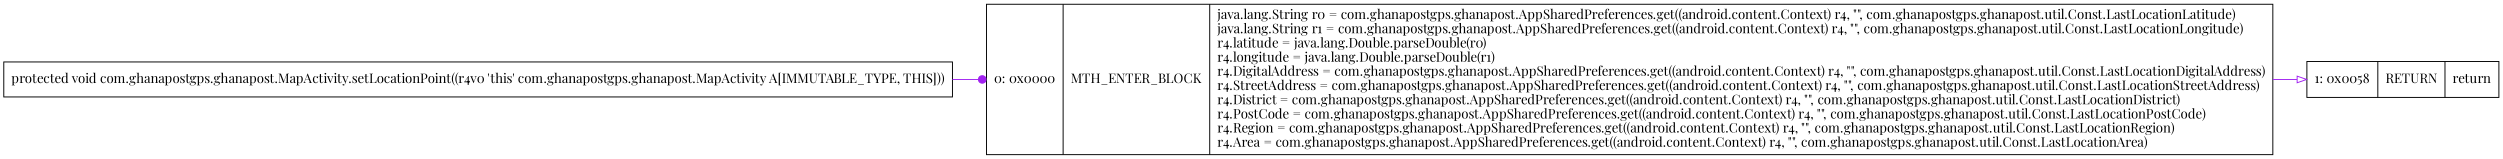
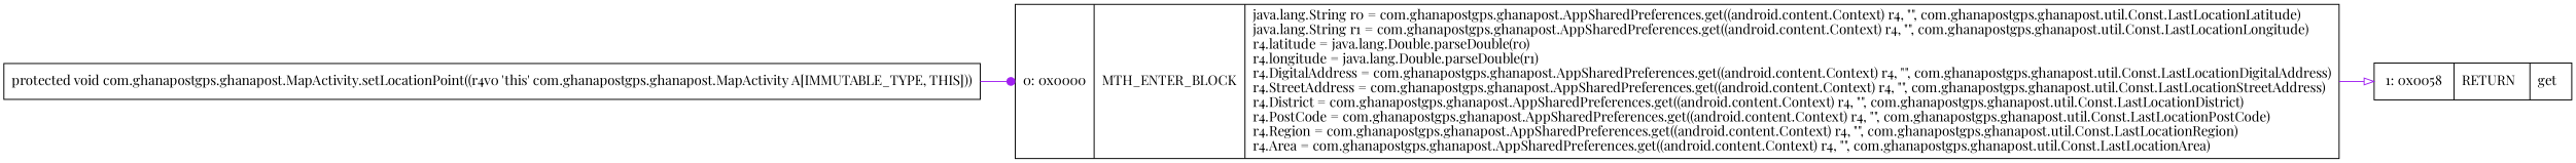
  digraph {
    rankdir=LR
    fontname="Playfair Display"
    node [shape=record fontname="Playfair Display"]
    edge [color=purple fontname="Playfair Display"]
    n1 [label="{0\:\ 0x0000|MTH_ENTER_BLOCK\l|java.lang.String r0 = com.ghanapostgps.ghanapost.AppSharedPreferences.get((android.content.Context) r4, \"\", com.ghanapostgps.ghanapost.util.Const.LastLocationLatitude)\ljava.lang.String r1 = com.ghanapostgps.ghanapost.AppSharedPreferences.get((android.content.Context) r4, \"\", com.ghanapostgps.ghanapost.util.Const.LastLocationLongitude)\lr4.latitude = java.lang.Double.parseDouble(r0)\lr4.longitude = java.lang.Double.parseDouble(r1)\lr4.DigitalAddress = com.ghanapostgps.ghanapost.AppSharedPreferences.get((android.content.Context) r4, \"\", com.ghanapostgps.ghanapost.util.Const.LastLocationDigitalAddress)\lr4.StreetAddress = com.ghanapostgps.ghanapost.AppSharedPreferences.get((android.content.Context) r4, \"\", com.ghanapostgps.ghanapost.util.Const.LastLocationStreetAddress)\lr4.District = com.ghanapostgps.ghanapost.AppSharedPreferences.get((android.content.Context) r4, \"\", com.ghanapostgps.ghanapost.util.Const.LastLocationDistrict)\lr4.PostCode = com.ghanapostgps.ghanapost.AppSharedPreferences.get((android.content.Context) r4, \"\", com.ghanapostgps.ghanapost.util.Const.LastLocationPostCode)\lr4.Region = com.ghanapostgps.ghanapost.AppSharedPreferences.get((android.content.Context) r4, \"\", com.ghanapostgps.ghanapost.util.Const.LastLocationRegion)\lr4.Area = com.ghanapostgps.ghanapost.AppSharedPreferences.get((android.content.Context) r4, \"\", com.ghanapostgps.ghanapost.util.Const.LastLocationArea)\l}"]
-   n2 [label="{1\:\ 0x0058|RETURN\l|return\l}"]
+   n2 [label="{1\:\ 0x0058|RETURN\l|get\l}"]
    n3 [label="{protected void com.ghanapostgps.ghanapost.MapActivity.setLocationPoint((r4v0 'this' com.ghanapostgps.ghanapost.MapActivity A[IMMUTABLE_TYPE, THIS])) }"]
    n1 -> n2 [arrowhead=onormal]
    n3 -> n1 [arrowhead=dot]
  }
